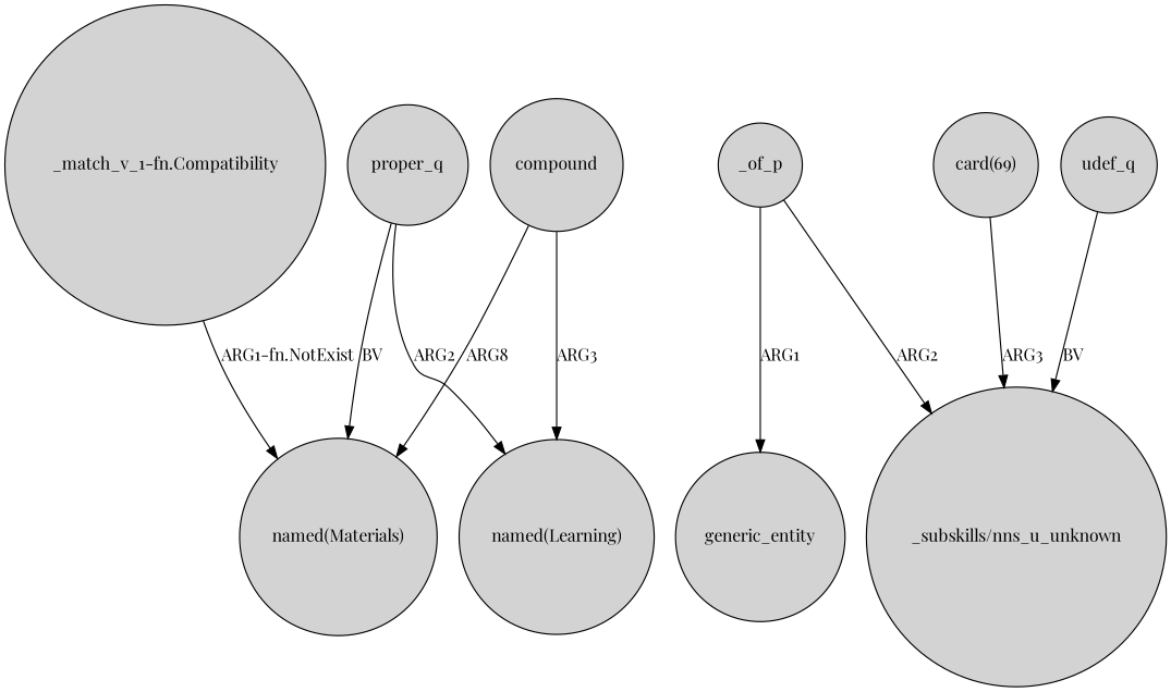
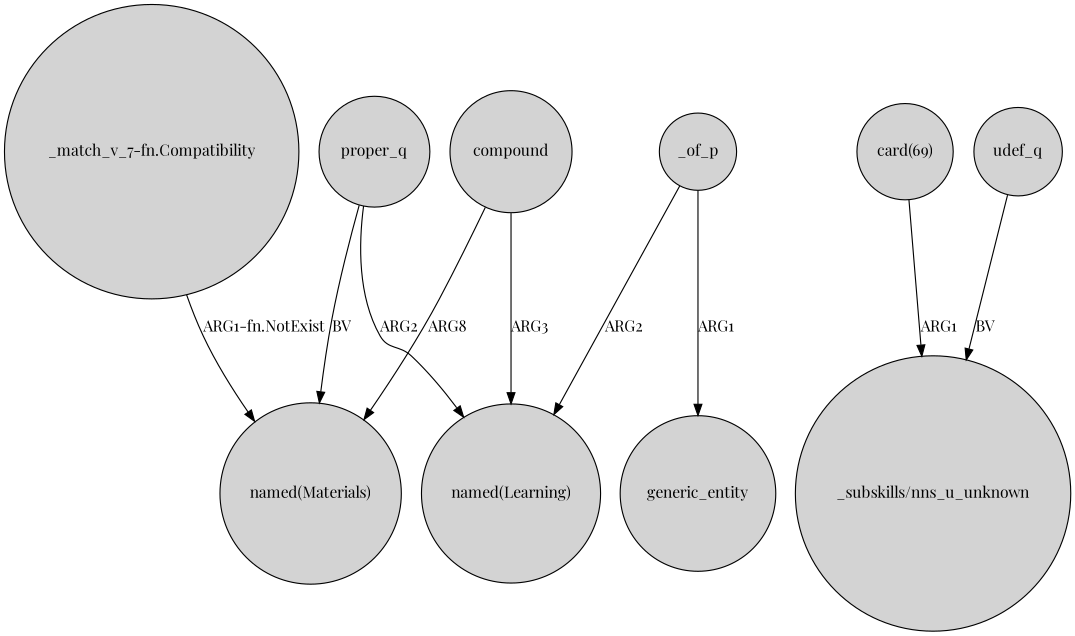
  digraph {
    fontname="Playfair Display"
    node [fontname="Playfair Display" shape=circle style=filled]
    edge [fontname="Playfair Display"]
    proper_q
    "named(Materials)"
    "named(Learning)"
    "card(69)"
    "_subskills/nns_u_unknown"
    udef_q
-   "_match_v_1-fn.Compatibility"
+   "_match_v_1-fn.Compatibility" [label="_match_v_7-fn.Compatibility"]
    compound
    _of_p
    generic_entity
    proper_q -> "named(Materials)" [label=BV]
    proper_q -> "named(Learning)" [label=ARG2]
-   "card(69)" -> "_subskills/nns_u_unknown" [label=ARG3]
+   "card(69)" -> "_subskills/nns_u_unknown" [label=ARG1]
    udef_q -> "_subskills/nns_u_unknown" [label=BV]
    "_match_v_1-fn.Compatibility" -> "named(Materials)" [label="ARG1-fn.NotExist"]
    compound -> "named(Materials)" [label=ARG8]
    compound -> "named(Learning)" [label=ARG3]
-   _of_p -> "_subskills/nns_u_unknown" [label=ARG2]
+   _of_p -> "named(Learning)" [label=ARG2]
    _of_p -> generic_entity [label=ARG1]
  }
